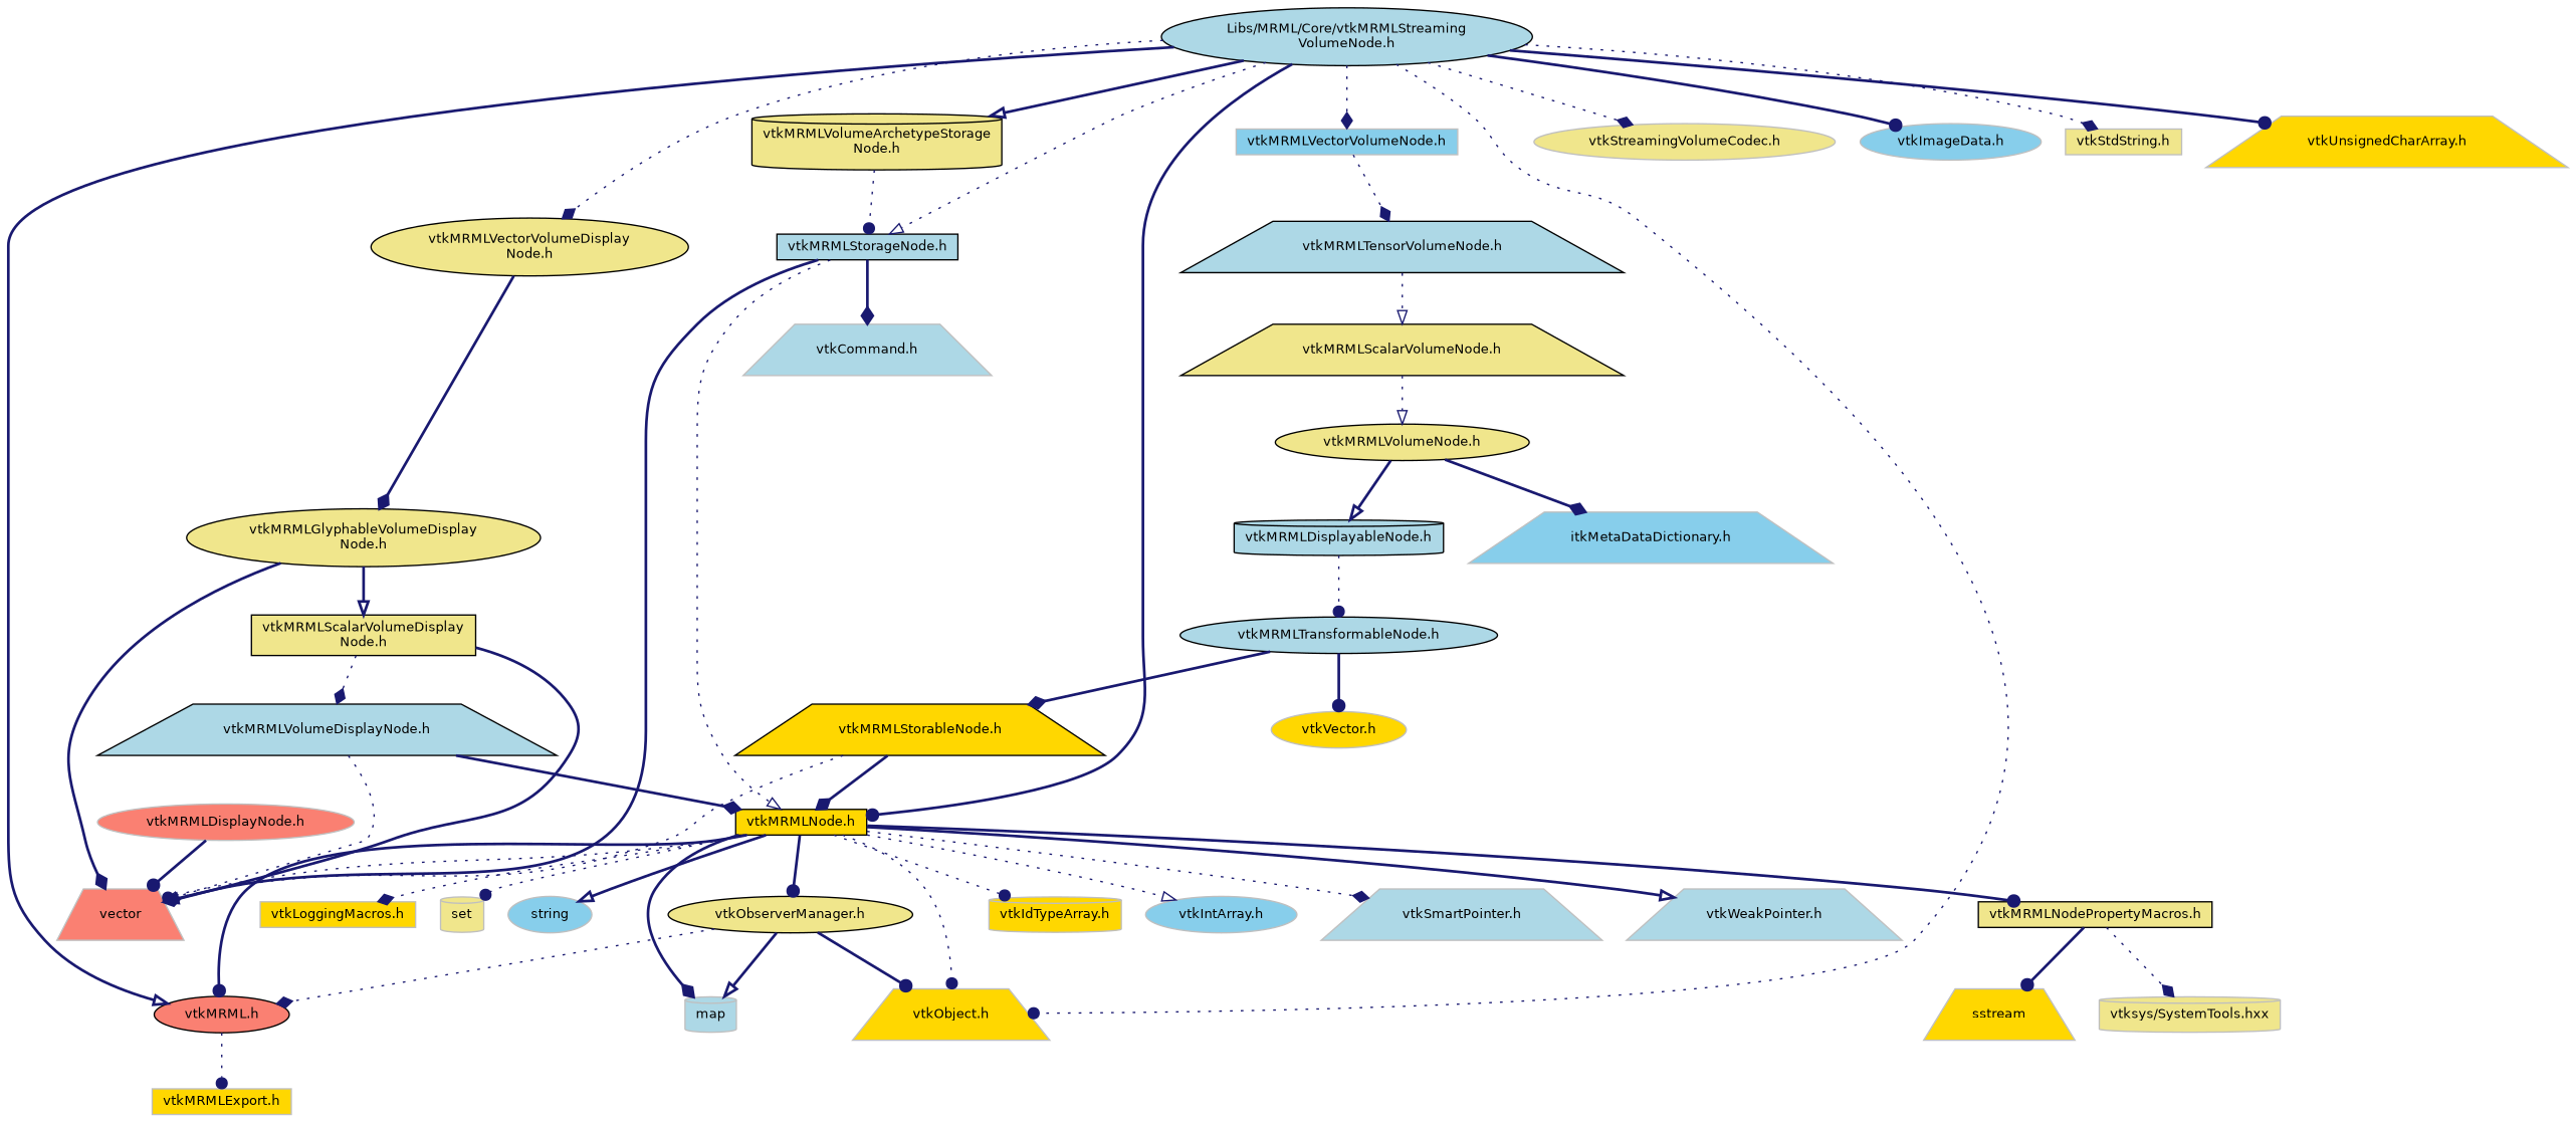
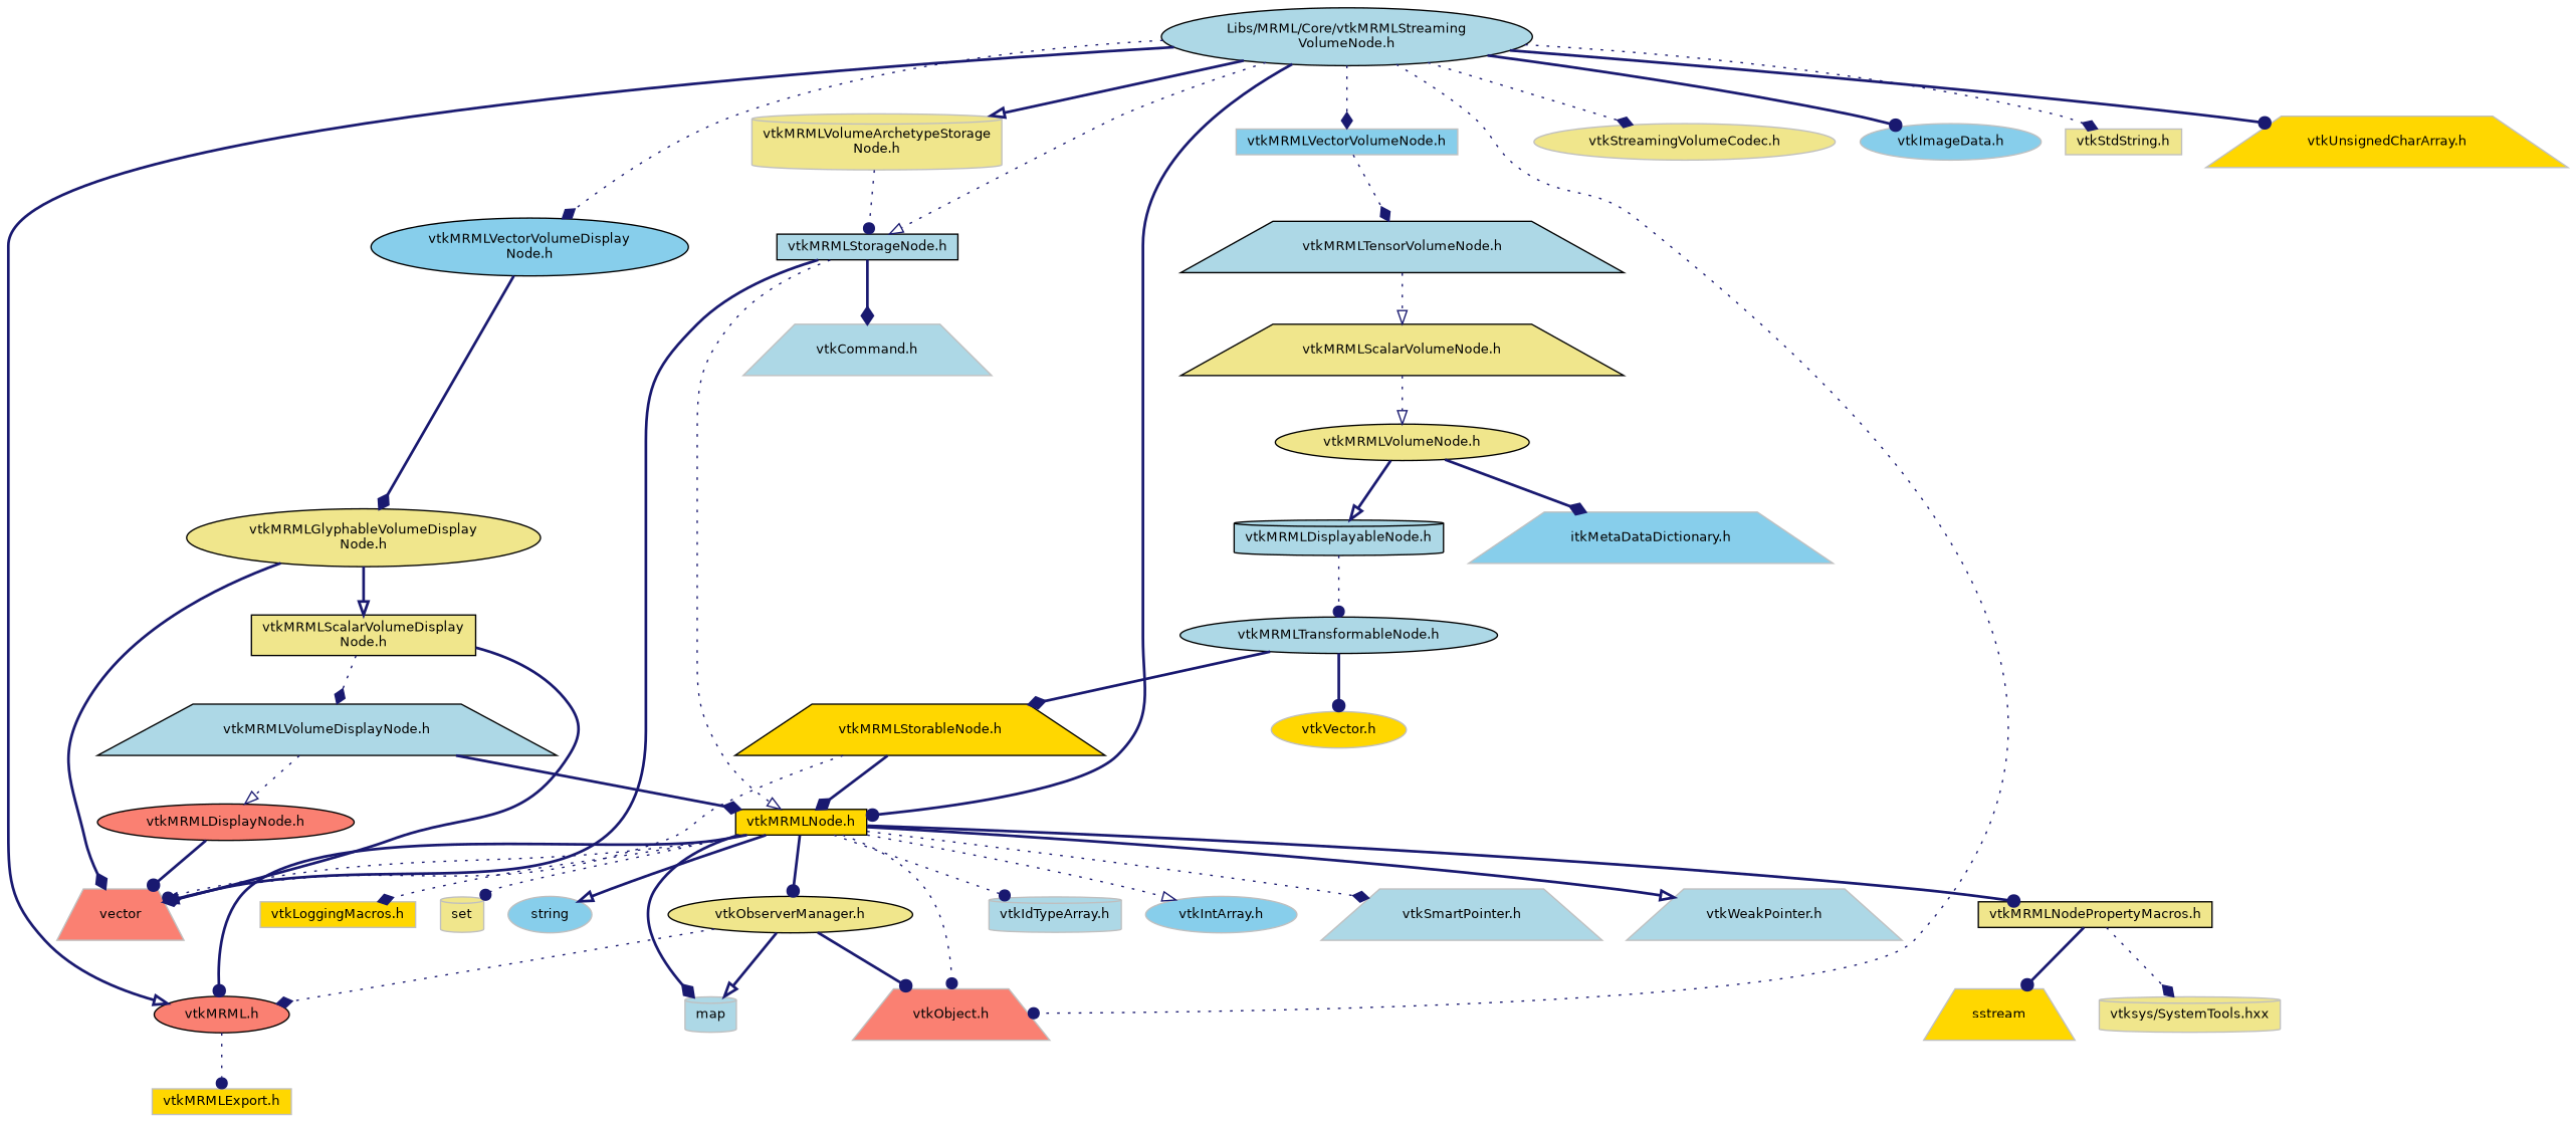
  digraph {
    node [color=grey75 fillcolor=lightblue fontname=Helvetica fontsize=10 shape=ellipse style=filled]
    edge [arrowhead=diamond color=midnightblue fontname=Helvetica fontsize=10 labelfontname=Helvetica labelfontsize=10 style=bold]
    n1 [color=black fontcolor=black height=0.2 label="Libs/MRML/Core/vtkMRMLStreaming\lVolumeNode.h" width=0.4]
    n2 [color=black fillcolor=salmon height=0.2 label="vtkMRML.h" width=0.4]
    n3 [color=black fillcolor=gold height=0.2 label="vtkMRMLNode.h" shape=box width=0.4]
-   n4 [fillcolor=gold height=0.2 label="vtkObject.h" shape=trapezium width=0.4]
+   n4 [fillcolor=salmon height=0.2 label="vtkObject.h" shape=trapezium width=0.4]
    n5 [color=black height=0.2 label="vtkMRMLStorageNode.h" shape=box width=0.4]
-   n6 [color=black fillcolor=khaki height=0.2 label="vtkMRMLVectorVolumeDisplay\lNode.h" width=0.4]
+   n6 [color=black fillcolor=skyblue height=0.2 label="vtkMRMLVectorVolumeDisplay\lNode.h" width=0.4]
    n7 [fillcolor=skyblue height=0.2 label="vtkMRMLVectorVolumeNode.h" shape=box width=0.4]
-   n8 [color=black fillcolor=khaki height=0.2 label="vtkMRMLVolumeArchetypeStorage\lNode.h" shape=cylinder width=0.4]
+   n8 [fillcolor=khaki height=0.2 label="vtkMRMLVolumeArchetypeStorage\lNode.h" shape=cylinder width=0.4]
    n9 [fillcolor=khaki height=0.2 label="vtkStreamingVolumeCodec.h" width=0.4]
    n10 [fillcolor=skyblue height=0.2 label="vtkImageData.h" width=0.4]
    n11 [fillcolor=khaki height=0.2 label="vtkStdString.h" shape=box width=0.4]
    n12 [fillcolor=gold height=0.2 label="vtkUnsignedCharArray.h" shape=trapezium width=0.4]
    n13 [fillcolor=gold height=0.2 label="vtkMRMLExport.h" shape=box width=0.4]
    n14 [color=black fillcolor=khaki height=0.2 label="vtkObserverManager.h" width=0.4]
    n15 [height=0.2 label=map shape=cylinder width=0.4]
-   n16 [fillcolor=gold height=0.2 label="vtkIdTypeArray.h" shape=cylinder width=0.4]
+   n16 [height=0.2 label="vtkIdTypeArray.h" shape=cylinder width=0.4]
    n17 [fillcolor=skyblue height=0.2 label="vtkIntArray.h" width=0.4]
    n18 [height=0.2 label="vtkSmartPointer.h" shape=trapezium width=0.4]
    n19 [height=0.2 label="vtkWeakPointer.h" shape=trapezium width=0.4]
    n20 [fillcolor=gold height=0.2 label="vtkLoggingMacros.h" shape=box width=0.4]
    n21 [color=black fillcolor=khaki height=0.2 label="vtkMRMLNodePropertyMacros.h" shape=box width=0.4]
    n22 [fillcolor=khaki height=0.2 label=set shape=cylinder width=0.4]
    n23 [fillcolor=skyblue height=0.2 label=string width=0.4]
    n24 [fillcolor=salmon height=0.2 label=vector shape=trapezium width=0.4]
    n25 [height=0.2 label="vtkCommand.h" shape=trapezium width=0.4]
    n26 [color=black fillcolor=khaki height=0.2 label="vtkMRMLGlyphableVolumeDisplay\lNode.h" width=0.4]
    n27 [color=black height=0.2 label="vtkMRMLTensorVolumeNode.h" shape=trapezium width=0.4]
    n28 [fillcolor=gold height=0.2 label=sstream shape=trapezium width=0.4]
    n29 [fillcolor=khaki height=0.2 label="vtksys/SystemTools.hxx" shape=cylinder width=0.4]
    n30 [color=black fillcolor=khaki height=0.2 label="vtkMRMLScalarVolumeDisplay\lNode.h" shape=box width=0.4]
    n31 [color=black height=0.2 label="vtkMRMLVolumeDisplayNode.h" shape=trapezium width=0.4]
-   n32 [fillcolor=salmon height=0.2 label="vtkMRMLDisplayNode.h" width=0.4]
+   n32 [color=black fillcolor=salmon height=0.2 label="vtkMRMLDisplayNode.h" width=0.4]
    n33 [color=black fillcolor=khaki height=0.2 label="vtkMRMLScalarVolumeNode.h" shape=trapezium width=0.4]
    n34 [color=black fillcolor=khaki height=0.2 label="vtkMRMLVolumeNode.h" width=0.4]
    n35 [color=black height=0.2 label="vtkMRMLDisplayableNode.h" shape=cylinder width=0.4]
    n36 [fillcolor=skyblue height=0.2 label="itkMetaDataDictionary.h" shape=trapezium width=0.4]
    n37 [color=black height=0.2 label="vtkMRMLTransformableNode.h" width=0.4]
    n38 [color=black fillcolor=gold height=0.2 label="vtkMRMLStorableNode.h" shape=trapezium width=0.4]
    n39 [fillcolor=gold height=0.2 label="vtkVector.h" width=0.4]
    n1 -> n2 [arrowhead=onormal]
    n1 -> n3 [arrowhead=dot]
    n1 -> n4 [arrowhead=dot style=dotted]
    n1 -> n5 [arrowhead=onormal style=dotted]
    n1 -> n6 [style=dotted]
    n1 -> n7 [style=dotted]
    n1 -> n8 [arrowhead=onormal]
    n1 -> n9 [style=dotted]
    n1 -> n10 [arrowhead=dot]
    n1 -> n11 [style=dotted]
    n1 -> n12 [arrowhead=dot]
    n2 -> n13 [arrowhead=dot style=dotted]
    n3 -> n2 [arrowhead=dot]
    n3 -> n4 [arrowhead=dot style=dotted]
    n3 -> n14 [arrowhead=dot]
    n3 -> n15
    n3 -> n16 [arrowhead=dot style=dotted]
    n3 -> n17 [arrowhead=onormal style=dotted]
    n3 -> n18 [style=dotted]
    n3 -> n19 [arrowhead=onormal]
    n3 -> n20 [style=dotted]
    n3 -> n21 [arrowhead=dot]
    n3 -> n22 [arrowhead=dot style=dotted]
    n3 -> n23 [arrowhead=onormal]
    n3 -> n24 [arrowhead=dot style=dotted]
    n5 -> n3 [arrowhead=onormal style=dotted]
    n5 -> n24 [arrowhead=onormal]
    n5 -> n25
    n6 -> n26
    n7 -> n27 [style=dotted]
    n8 -> n5 [arrowhead=dot style=dotted]
    n14 -> n2 [style=dotted]
    n14 -> n4 [arrowhead=dot]
    n14 -> n15 [arrowhead=onormal]
    n21 -> n28 [arrowhead=dot]
    n21 -> n29 [style=dotted]
    n26 -> n24
    n26 -> n30 [arrowhead=onormal]
    n27 -> n33 [arrowhead=onormal style=dotted]
    n30 -> n24
    n30 -> n31 [style=dotted]
    n31 -> n3
-   n31 -> n24 [arrowhead=onormal style=dotted]
+   n31 -> n32 [arrowhead=onormal style=dotted]
    n32 -> n24 [arrowhead=dot]
    n33 -> n34 [arrowhead=onormal style=dotted]
    n34 -> n35 [arrowhead=onormal]
    n34 -> n36
    n35 -> n37 [arrowhead=dot style=dotted]
    n37 -> n38
    n37 -> n39 [arrowhead=dot]
    n38 -> n3
    n38 -> n24 [arrowhead=onormal style=dotted]
  }
